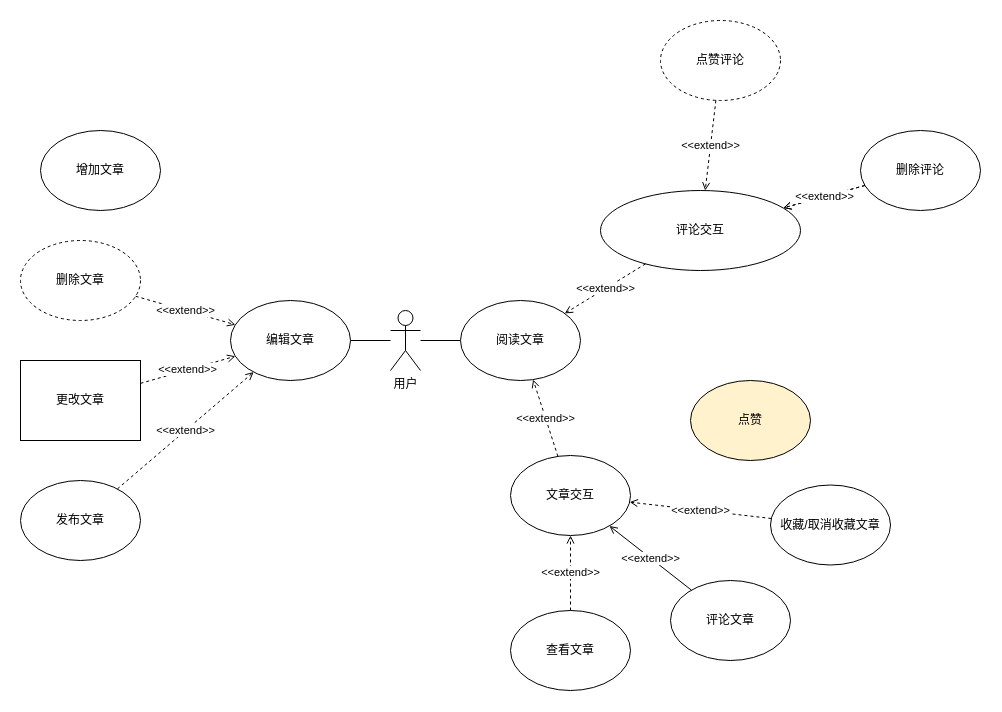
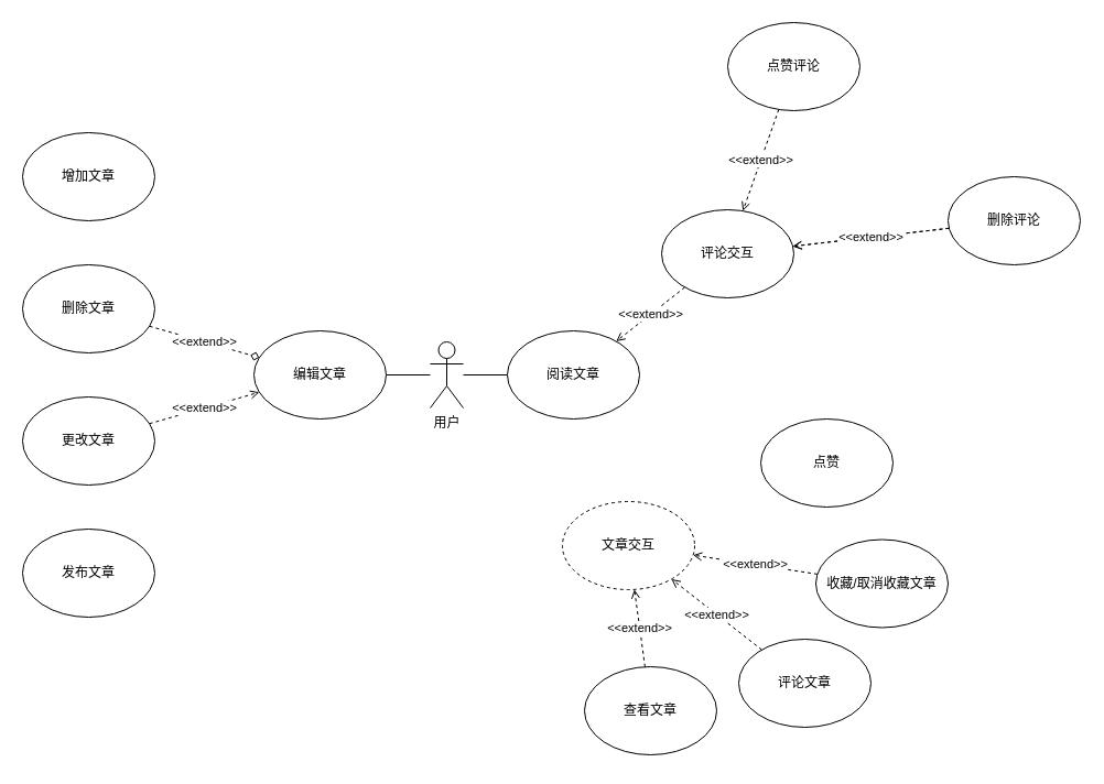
  <mxCell id="0" />
  <mxCell id="1" parent="0" />
  <mxCell id="2" style="edgeStyle=none;rounded=0;orthogonalLoop=1;jettySize=auto;html=1;endArrow=none;endFill=0;" parent="1" source="4" target="5" edge="1"><mxGeometry relative="1" as="geometry" /></mxCell>
  <mxCell id="3" style="edgeStyle=none;rounded=0;orthogonalLoop=1;jettySize=auto;html=1;endArrow=none;endFill=0;" parent="1" source="4" target="6" edge="1"><mxGeometry relative="1" as="geometry" /></mxCell>
  <mxCell id="4" value="用户" style="shape=umlActor;verticalLabelPosition=bottom;verticalAlign=top;html=1;outlineConnect=0;" parent="1" vertex="1"><mxGeometry x="390" y="310" width="30" height="60" as="geometry" /></mxCell>
  <mxCell id="5" value="编辑文章" style="ellipse;whiteSpace=wrap;html=1;" parent="1" vertex="1"><mxGeometry x="230" y="300" width="120" height="80" as="geometry" /></mxCell>
  <mxCell id="6" value="阅读文章" style="ellipse;whiteSpace=wrap;html=1;" parent="1" vertex="1"><mxGeometry x="460" y="300" width="120" height="80" as="geometry" /></mxCell>
- <mxCell id="7" value="增加文章" style="ellipse;whiteSpace=wrap;html=1;" parent="1" vertex="1"><mxGeometry x="40" y="130" width="120" height="80" as="geometry" /></mxCell>
- <mxCell id="8" value="删除文章" style="ellipse;whiteSpace=wrap;html=1;dashed=1;" parent="1" vertex="1"><mxGeometry x="20" y="240" width="120" height="80" as="geometry" /></mxCell>
- <mxCell id="9" value="更改文章" style="whiteSpace=wrap;html=1;rounded=0;" parent="1" vertex="1"><mxGeometry x="20" y="360" width="120" height="80" as="geometry" /></mxCell>
+ <mxCell id="7" value="增加文章" style="ellipse;whiteSpace=wrap;html=1;" parent="1" vertex="1"><mxGeometry x="20" y="120" width="120" height="80" as="geometry" /></mxCell>
+ <mxCell id="8" value="删除文章" style="ellipse;whiteSpace=wrap;html=1;" parent="1" vertex="1"><mxGeometry x="20" y="240" width="120" height="80" as="geometry" /></mxCell>
+ <mxCell id="9" value="更改文章" style="ellipse;whiteSpace=wrap;html=1;" parent="1" vertex="1"><mxGeometry x="20" y="360" width="120" height="80" as="geometry" /></mxCell>
  <mxCell id="10" value="发布文章" style="ellipse;whiteSpace=wrap;html=1;" parent="1" vertex="1"><mxGeometry x="20" y="480" width="120" height="80" as="geometry" /></mxCell>
- <mxCell id="11" value="&amp;lt;&amp;lt;extend&amp;gt;&amp;gt;" style="rounded=0;orthogonalLoop=1;jettySize=auto;html=1;dashed=1;endArrow=open;endFill=0;" parent="1" source="8" target="5" edge="1"><mxGeometry relative="1" as="geometry"><mxPoint x="286.667" y="110" as="sourcePoint" /><mxPoint x="140" y="236.676" as="targetPoint" /></mxGeometry></mxCell>
+ <mxCell id="11" value="&amp;lt;&amp;lt;extend&amp;gt;&amp;gt;" style="rounded=0;orthogonalLoop=1;jettySize=auto;html=1;dashed=1;endArrow=diamond;endFill=0;" parent="1" source="8" target="5" edge="1"><mxGeometry relative="1" as="geometry"><mxPoint x="286.667" y="110" as="sourcePoint" /><mxPoint x="140" y="236.676" as="targetPoint" /></mxGeometry></mxCell>
  <mxCell id="12" value="&amp;lt;&amp;lt;extend&amp;gt;&amp;gt;" style="rounded=0;orthogonalLoop=1;jettySize=auto;html=1;dashed=1;endArrow=open;endFill=0;" parent="1" source="9" target="5" edge="1"><mxGeometry relative="1" as="geometry"><mxPoint x="326.667" y="390" as="sourcePoint" /><mxPoint x="180" y="516.676" as="targetPoint" /></mxGeometry></mxCell>
- <mxCell id="13" value="&amp;lt;&amp;lt;extend&amp;gt;&amp;gt;" style="rounded=0;orthogonalLoop=1;jettySize=auto;html=1;dashed=1;endArrow=open;endFill=0;" parent="1" source="10" target="5" edge="1"><mxGeometry relative="1" as="geometry"><mxPoint x="366.667" y="400" as="sourcePoint" /><mxPoint x="220" y="526.676" as="targetPoint" /></mxGeometry></mxCell>
- <mxCell id="14" value="评论交互" style="ellipse;whiteSpace=wrap;html=1;" parent="1" vertex="1"><mxGeometry x="600" y="190" width="200" height="80" as="geometry" /></mxCell>
- <mxCell id="15" value="点赞评论" style="ellipse;whiteSpace=wrap;html=1;dashed=1;" parent="1" vertex="1"><mxGeometry x="660" y="20" width="120" height="80" as="geometry" /></mxCell>
+ <mxCell id="14" value="评论交互" style="ellipse;whiteSpace=wrap;html=1;" parent="1" vertex="1"><mxGeometry x="600" y="190" width="120" height="80" as="geometry" /></mxCell>
+ <mxCell id="15" value="点赞评论" style="ellipse;whiteSpace=wrap;html=1;" parent="1" vertex="1"><mxGeometry x="660" y="20" width="120" height="80" as="geometry" /></mxCell>
  <mxCell id="16" value="&amp;lt;&amp;lt;extend&amp;gt;&amp;gt;" style="rounded=0;orthogonalLoop=1;jettySize=auto;html=1;dashed=1;endArrow=open;endFill=0;" parent="1" source="15" target="14" edge="1"><mxGeometry relative="1" as="geometry"><mxPoint x="866.667" y="-20" as="sourcePoint" /><mxPoint x="720" y="106.676" as="targetPoint" /></mxGeometry></mxCell>
  <mxCell id="17" value="&amp;lt;&amp;lt;extend&amp;gt;&amp;gt;" style="rounded=0;orthogonalLoop=1;jettySize=auto;html=1;dashed=1;endArrow=open;endFill=0;" parent="1" source="14" target="6" edge="1"><mxGeometry relative="1" as="geometry"><mxPoint x="766.667" y="150" as="sourcePoint" /><mxPoint x="620" y="276.676" as="targetPoint" /></mxGeometry></mxCell>
- <mxCell id="18" value="文章交互" style="ellipse;whiteSpace=wrap;html=1;" parent="1" vertex="1"><mxGeometry x="510" y="455" width="120" height="80" as="geometry" /></mxCell>
- <mxCell id="19" value="点赞" style="ellipse;whiteSpace=wrap;html=1;fillColor=#fff2cc;" parent="1" vertex="1"><mxGeometry x="690" y="380" width="120" height="80" as="geometry" /></mxCell>
- <mxCell id="20" value="收藏/取消收藏文章" style="ellipse;whiteSpace=wrap;html=1;" parent="1" vertex="1"><mxGeometry x="770" y="484.5" width="120" height="80" as="geometry" /></mxCell>
+ <mxCell id="18" value="文章交互" style="ellipse;whiteSpace=wrap;html=1;dashed=1;" parent="1" vertex="1"><mxGeometry x="510" y="455" width="120" height="80" as="geometry" /></mxCell>
+ <mxCell id="19" value="点赞" style="ellipse;whiteSpace=wrap;html=1;" parent="1" vertex="1"><mxGeometry x="690" y="380" width="120" height="80" as="geometry" /></mxCell>
+ <mxCell id="20" value="收藏/取消收藏文章" style="ellipse;whiteSpace=wrap;html=1;" parent="1" vertex="1"><mxGeometry x="740" y="489.5" width="120" height="80" as="geometry" /></mxCell>
  <mxCell id="21" value="评论文章" style="ellipse;whiteSpace=wrap;html=1;" parent="1" vertex="1"><mxGeometry x="670" y="580" width="120" height="80" as="geometry" /></mxCell>
  <mxCell id="22" value="&amp;lt;&amp;lt;extend&amp;gt;&amp;gt;" style="rounded=0;orthogonalLoop=1;jettySize=auto;html=1;dashed=1;endArrow=open;endFill=0;" parent="1" source="20" target="18" edge="1"><mxGeometry relative="1" as="geometry"><mxPoint x="636.667" y="595" as="sourcePoint" /><mxPoint x="490" y="721.676" as="targetPoint" /></mxGeometry></mxCell>
- <mxCell id="23" value="&amp;lt;&amp;lt;extend&amp;gt;&amp;gt;" style="rounded=0;orthogonalLoop=1;jettySize=auto;html=1;dashed=0;endArrow=open;endFill=0;" parent="1" source="21" target="18" edge="1"><mxGeometry relative="1" as="geometry"><mxPoint x="646.667" y="705" as="sourcePoint" /><mxPoint x="500" y="831.676" as="targetPoint" /></mxGeometry></mxCell>
- <mxCell id="24" value="&amp;lt;&amp;lt;extend&amp;gt;&amp;gt;" style="rounded=0;orthogonalLoop=1;jettySize=auto;html=1;dashed=1;endArrow=open;endFill=0;" parent="1" source="18" target="6" edge="1"><mxGeometry relative="1" as="geometry"><mxPoint x="786.667" y="460" as="sourcePoint" /><mxPoint x="640" y="586.676" as="targetPoint" /></mxGeometry></mxCell>
- <mxCell id="25" value="删除评论" style="ellipse;whiteSpace=wrap;html=1;" parent="1" vertex="1"><mxGeometry x="860" y="130" width="120" height="80" as="geometry" /></mxCell>
+ <mxCell id="23" value="&amp;lt;&amp;lt;extend&amp;gt;&amp;gt;" style="rounded=0;orthogonalLoop=1;jettySize=auto;html=1;dashed=1;endArrow=open;endFill=0;" parent="1" source="21" target="18" edge="1"><mxGeometry relative="1" as="geometry"><mxPoint x="646.667" y="705" as="sourcePoint" /><mxPoint x="500" y="831.676" as="targetPoint" /></mxGeometry></mxCell>
+ <mxCell id="25" value="删除评论" style="ellipse;whiteSpace=wrap;html=1;" parent="1" vertex="1"><mxGeometry x="860" y="160" width="120" height="80" as="geometry" /></mxCell>
  <mxCell id="26" value="&amp;lt;&amp;lt;extend&amp;gt;&amp;gt;" style="rounded=0;orthogonalLoop=1;jettySize=auto;html=1;dashed=1;endArrow=open;endFill=0;" parent="1" source="25" target="14" edge="1"><mxGeometry relative="1" as="geometry"><mxPoint x="866.667" y="310" as="sourcePoint" /><mxPoint x="720" y="436.676" as="targetPoint" /></mxGeometry></mxCell>
  <mxCell id="27" value="&amp;lt;&amp;lt;extend&amp;gt;&amp;gt;" style="rounded=0;orthogonalLoop=1;jettySize=auto;html=1;dashed=1;endArrow=open;endFill=0;" parent="1" source="25" target="14" edge="1"><mxGeometry relative="1" as="geometry"><mxPoint x="1070" y="350" as="sourcePoint" /><mxPoint x="700" y="456.676" as="targetPoint" /></mxGeometry></mxCell>
- <mxCell id="28" value="查看文章" style="ellipse;whiteSpace=wrap;html=1;" parent="1" vertex="1"><mxGeometry x="510" y="610" width="120" height="80" as="geometry" /></mxCell>
+ <mxCell id="28" value="查看文章" style="ellipse;whiteSpace=wrap;html=1;" parent="1" vertex="1"><mxGeometry x="530" y="605" width="120" height="80" as="geometry" /></mxCell>
  <mxCell id="29" value="&amp;lt;&amp;lt;extend&amp;gt;&amp;gt;" style="rounded=0;orthogonalLoop=1;jettySize=auto;html=1;dashed=1;endArrow=open;endFill=0;" parent="1" source="28" target="18" edge="1"><mxGeometry relative="1" as="geometry"><mxPoint x="706.667" y="665" as="sourcePoint" /><mxPoint x="560" y="791.676" as="targetPoint" /></mxGeometry></mxCell>
